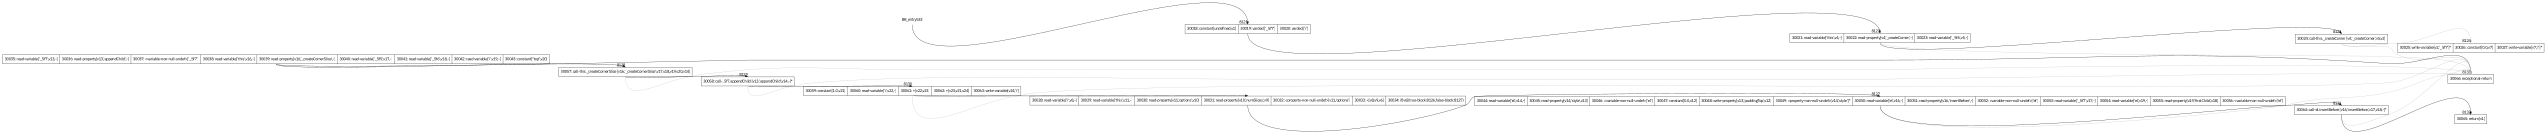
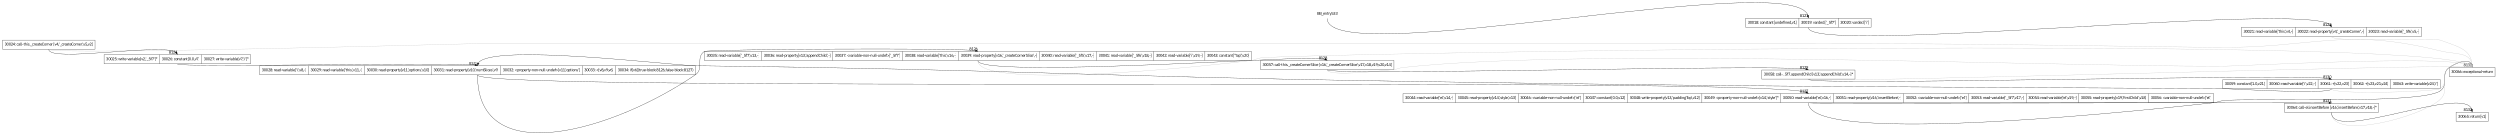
  digraph {
    fontname="IBM Plex Sans"
    rankdir=LR
    node [fontname="IBM Plex Sans" shape=record]
    edge [fontname="IBM Plex Sans" headport=n tailport=s]
    n1 [label=BB_entry533 shape=none]
    n2 [label="{30018: constant[undefined,v1]|30019: vardecl['_5f7']|30020: vardecl['i']}"]
    n3 [label="{30021: read-variable['this',v4,-]|30022: read-property[v4,'_createCorner',-]|30023: read-variable['_5f6',v5,-]}"]
    n4 [label="{30024: call-this._createCorner [v4,'_createCorner',v5,v2]}"]
    n5 [label="{30066: exceptional-return}"]
    n6 [label="{30025: write-variable[v2,'_5f7']*|30026: constant[0.0,v7]|30027: write-variable[v7,'i']*}"]
    n7 [label="{30028: read-variable['i',v8,-]|30029: read-variable['this',v11,-]|30030: read-property[v11,'options',v10]|30031: read-property[v10,'numSlices',v9]|30032: \<property-non-null-undef\>[v11,'options']|30033: \<[v8,v9,v6]|30034: if[v6](true-block:8126,false-block:8127)}"]
    n8 [label="{30035: read-variable['_5f7',v13,-]|30036: read-property[v13,'appendChild',-]|30037: \<variable-non-null-undef\>['_5f7']|30038: read-variable['this',v16,-]|30039: read-property[v16,'_createCornerSlice',-]|30040: read-variable['_5f5',v17,-]|30041: read-variable['_5f6',v18,-]|30042: read-variable['i',v19,-]|30043: constant[\"top\",v20]}"]
    n9 [label="{30044: read-variable['el',v14,-]|30045: read-property[v14,'style',v13]|30046: \<variable-non-null-undef\>['el']|30047: constant[0.0,v12]|30048: write-property[v13,'paddingTop',v12]|30049: \<property-non-null-undef\>[v14,'style']*|30050: read-variable['el',v16,-]|30051: read-property[v16,'insertBefore',-]|30052: \<variable-non-null-undef\>['el']|30053: read-variable['_5f7',v17,-]|30054: read-variable['el',v19,-]|30055: read-property[v19,'firstChild',v18]|30056: \<variable-non-null-undef\>['el']}"]
    n10 [label="{30057: call-this._createCornerSlice [v16,'_createCornerSlice',v17,v18,v19,v20,v14]}"]
    n11 [label="{30064: call-el.insertBefore [v16,'insertBefore',v17,v18,-]*}"]
    n12 [label="{30058: call-_5f7.appendChild [v13,'appendChild',v14,-]*}"]
    n13 [label="{30065: return[v1]}"]
    n14 [label="{30059: constant[1.0,v21]|30060: read-variable['i',v22,-]|30061: +[v22,v23]|30062: +[v23,v21,v24]|30063: write-variable[v24,'i']}"]
    n1 -> n2 [headlabel="    8121"]
    n2 -> n3 [headlabel="      8122"]
-   n3 -> n4 [headlabel="      8123"]
    n3 -> n5 [color=gray headlabel="      8133"]
    n4 -> n5 [color=gray]
-   n4 -> n6 [headlabel="      8124" color=gray]
+   n4 -> n6 [headlabel="      8124"]
+   n6 -> n7 [headlabel="      8125"]
+   n7 -> n8 [headlabel="      8126"]
    n7 -> n9 [headlabel="      8127"]
-   n8 -> n5 [color=black]
+   n8 -> n5 [color=gray]
    n8 -> n10 [headlabel="      8128"]
-   n9 -> n5 [color=gray]
+   n9 -> n5 [color=black]
    n9 -> n11 [headlabel="      8131"]
    n10 -> n5 [color=gray]
    n10 -> n12 [headlabel="      8129"]
    n11 -> n5 [color=gray]
    n11 -> n13 [headlabel="      8132"]
    n12 -> n5 [color=gray]
    n12 -> n14 [headlabel="      8130"]
    n14 -> n5 [color=gray]
    n14 -> n7
  }
